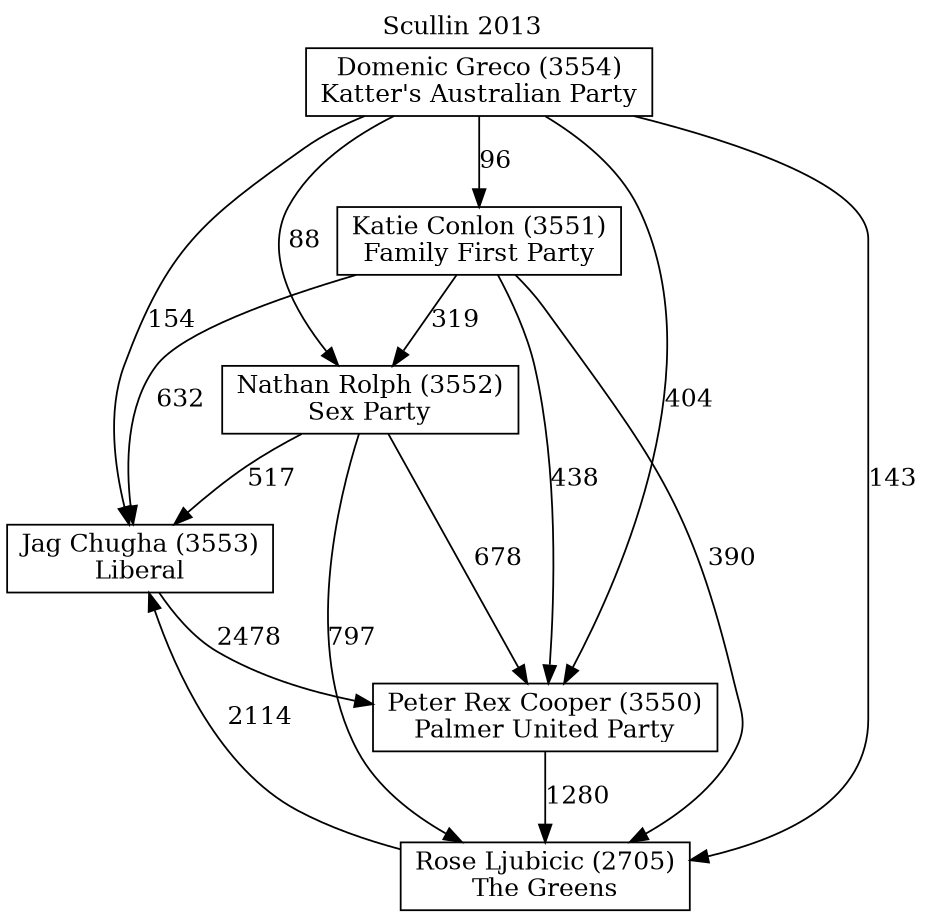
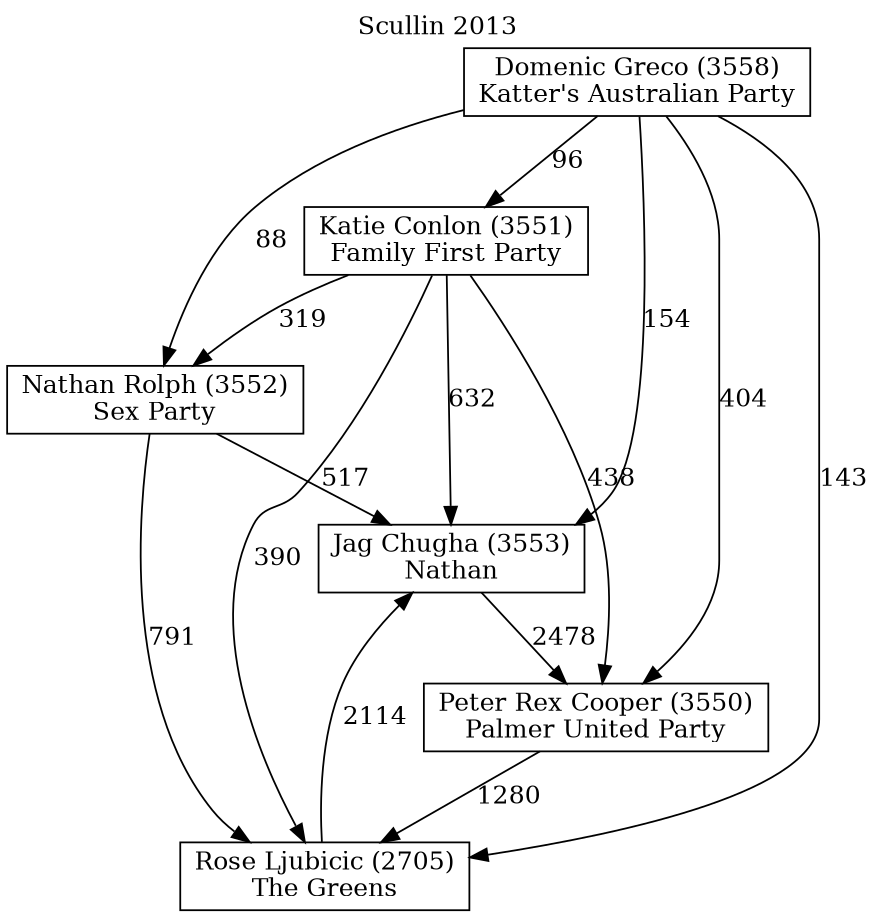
  digraph {
    label="Scullin 2013"
    labelloc=t
    mclimit=10
    node [shape=box]
-   n1 [label="Jag Chugha (3553)\nLiberal"]
+   n1 [label="Jag Chugha (3553)\nNathan"]
    n2 [label="Peter Rex Cooper (3550)\nPalmer United Party"]
    n3 [label="Rose Ljubicic (2705)\nThe Greens"]
    n4 [label="Nathan Rolph (3552)\nSex Party"]
    n5 [label="Katie Conlon (3551)\nFamily First Party"]
-   n6 [label="Domenic Greco (3554)\nKatter's Australian Party"]
+   n6 [label="Domenic Greco (3558)\nKatter's Australian Party"]
    n1 -> n2 [label=2478]
    n2 -> n3 [label=1280]
    n3 -> n1 [label=2114]
    n4 -> n1 [label=517]
-   n4 -> n2 [label=678]
-   n4 -> n3 [label=797]
+   n4 -> n3 [label=791]
    n5 -> n1 [label=632]
    n5 -> n2 [label=438]
    n5 -> n3 [label=390]
    n5 -> n4 [label=319]
    n6 -> n1 [label=154]
    n6 -> n2 [label=404]
    n6 -> n3 [label=143]
    n6 -> n4 [label=88]
    n6 -> n5 [label=96]
  }
